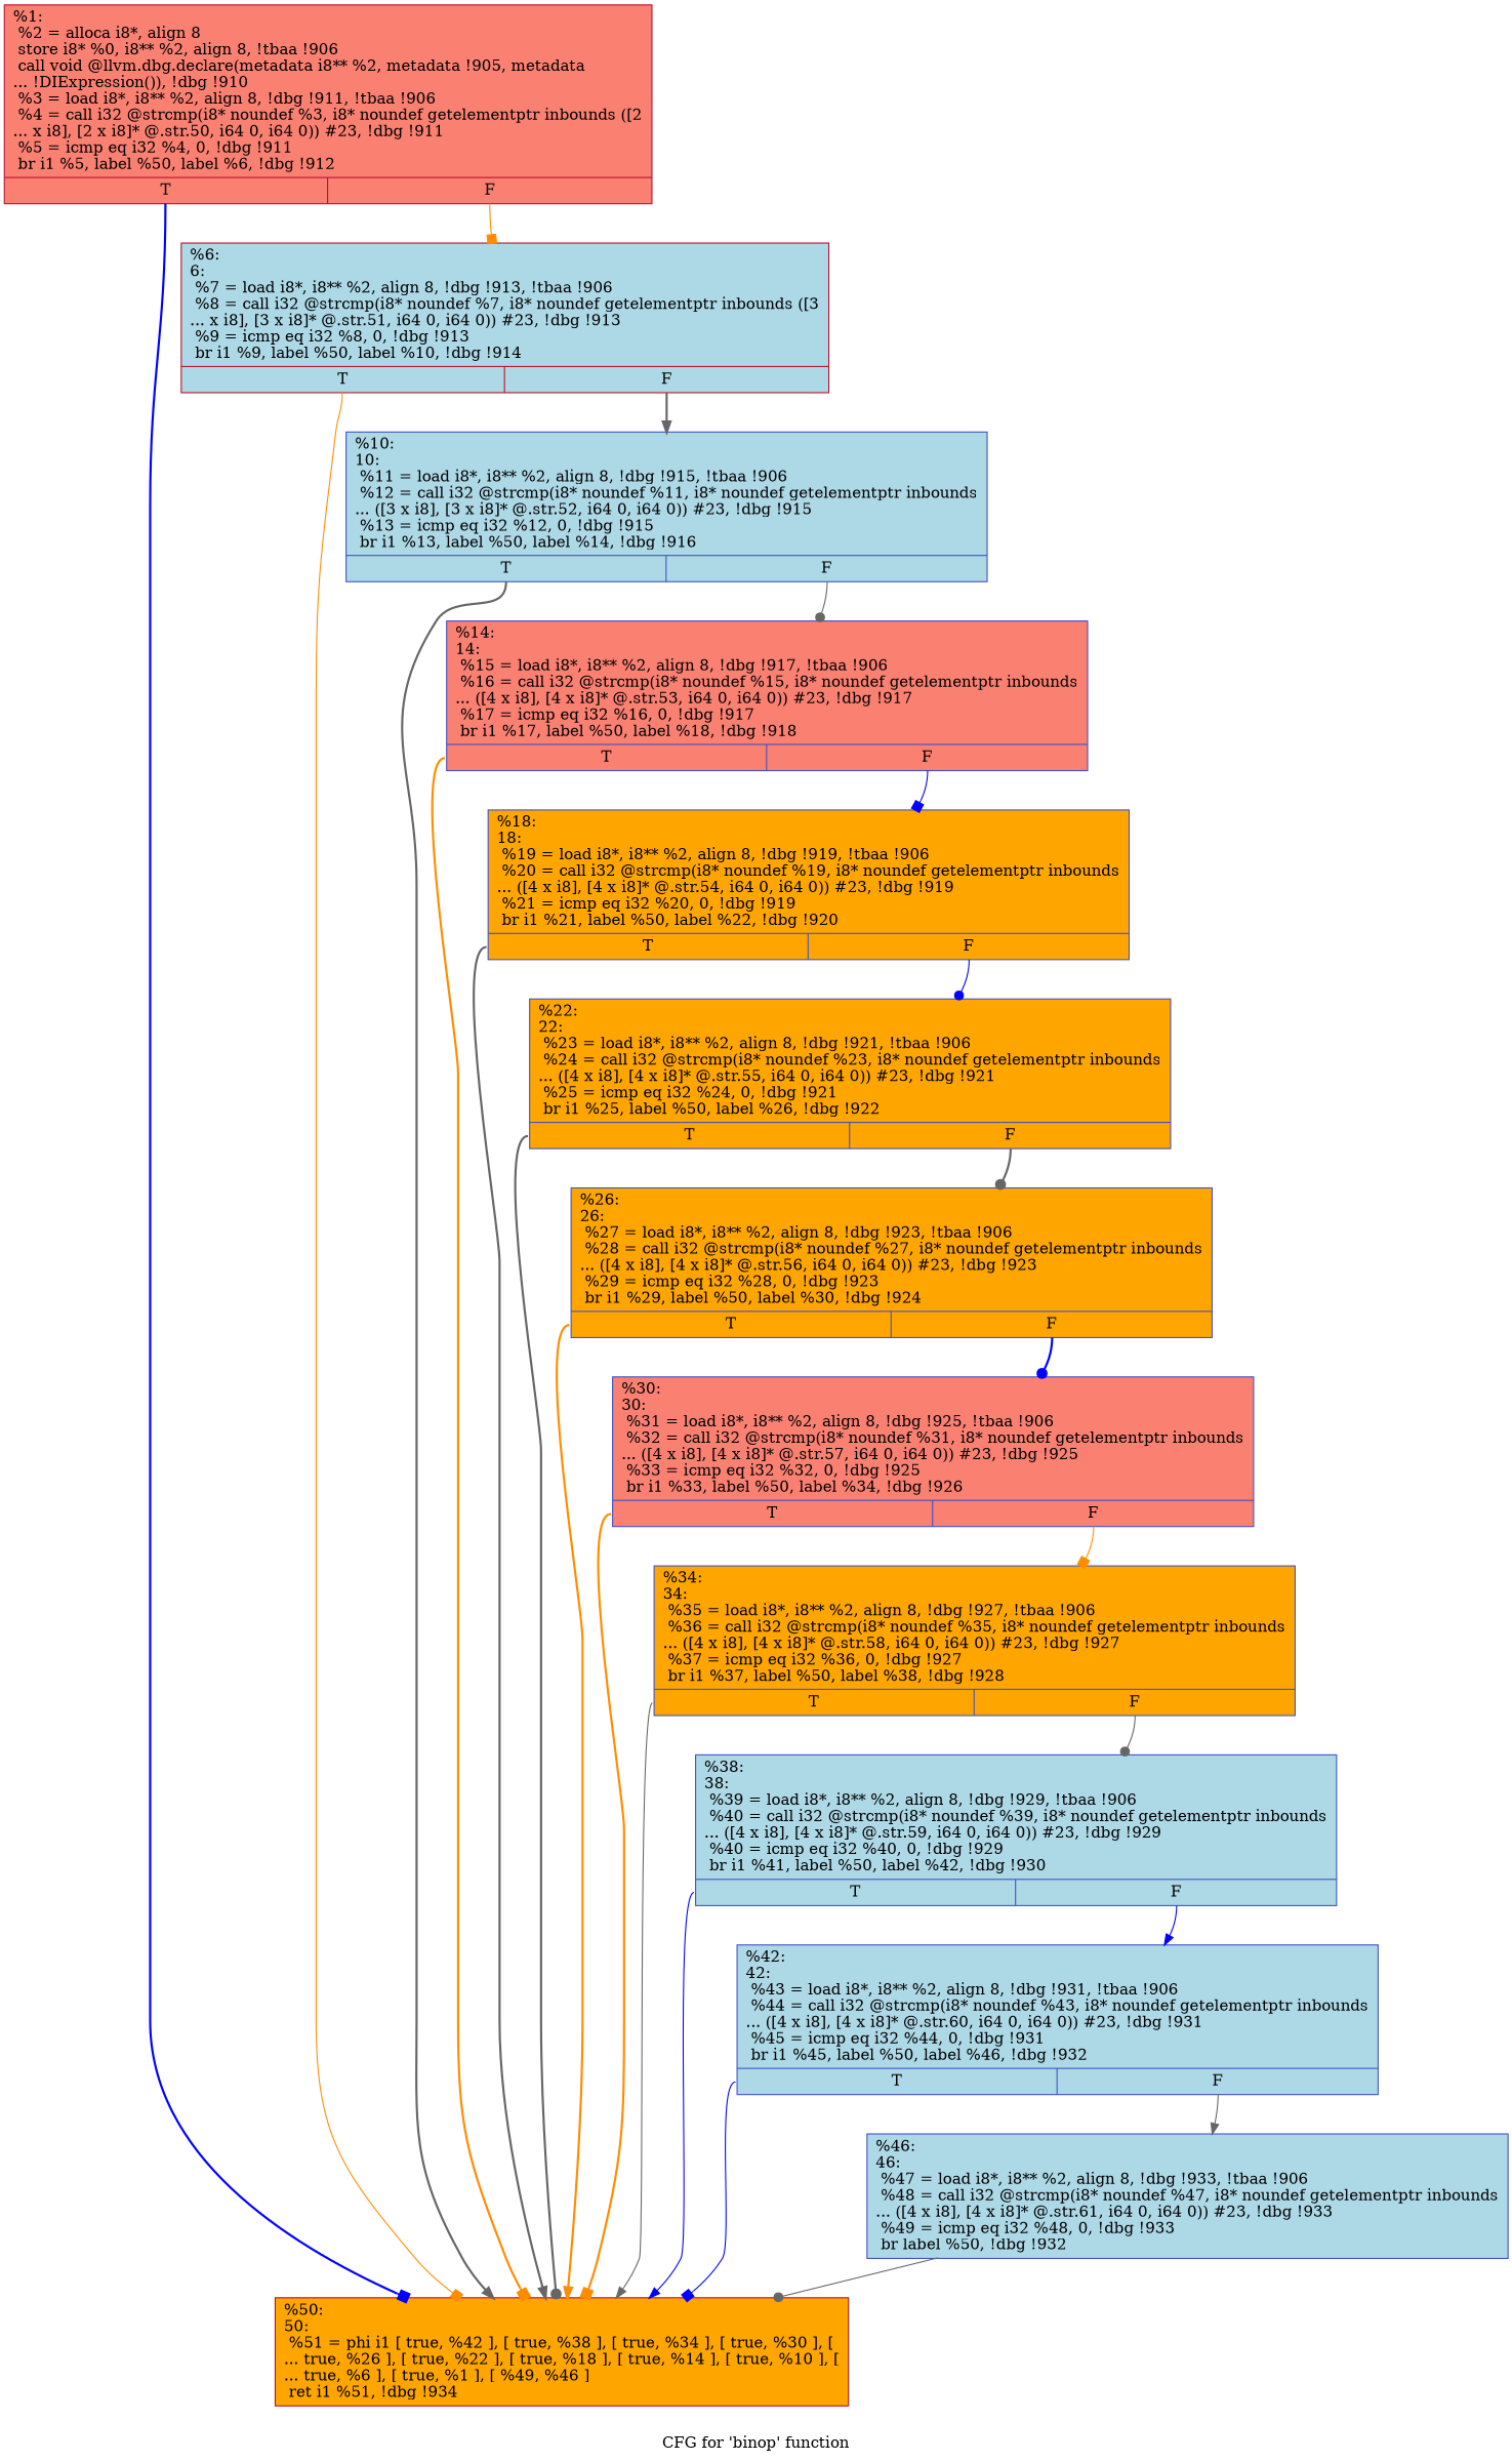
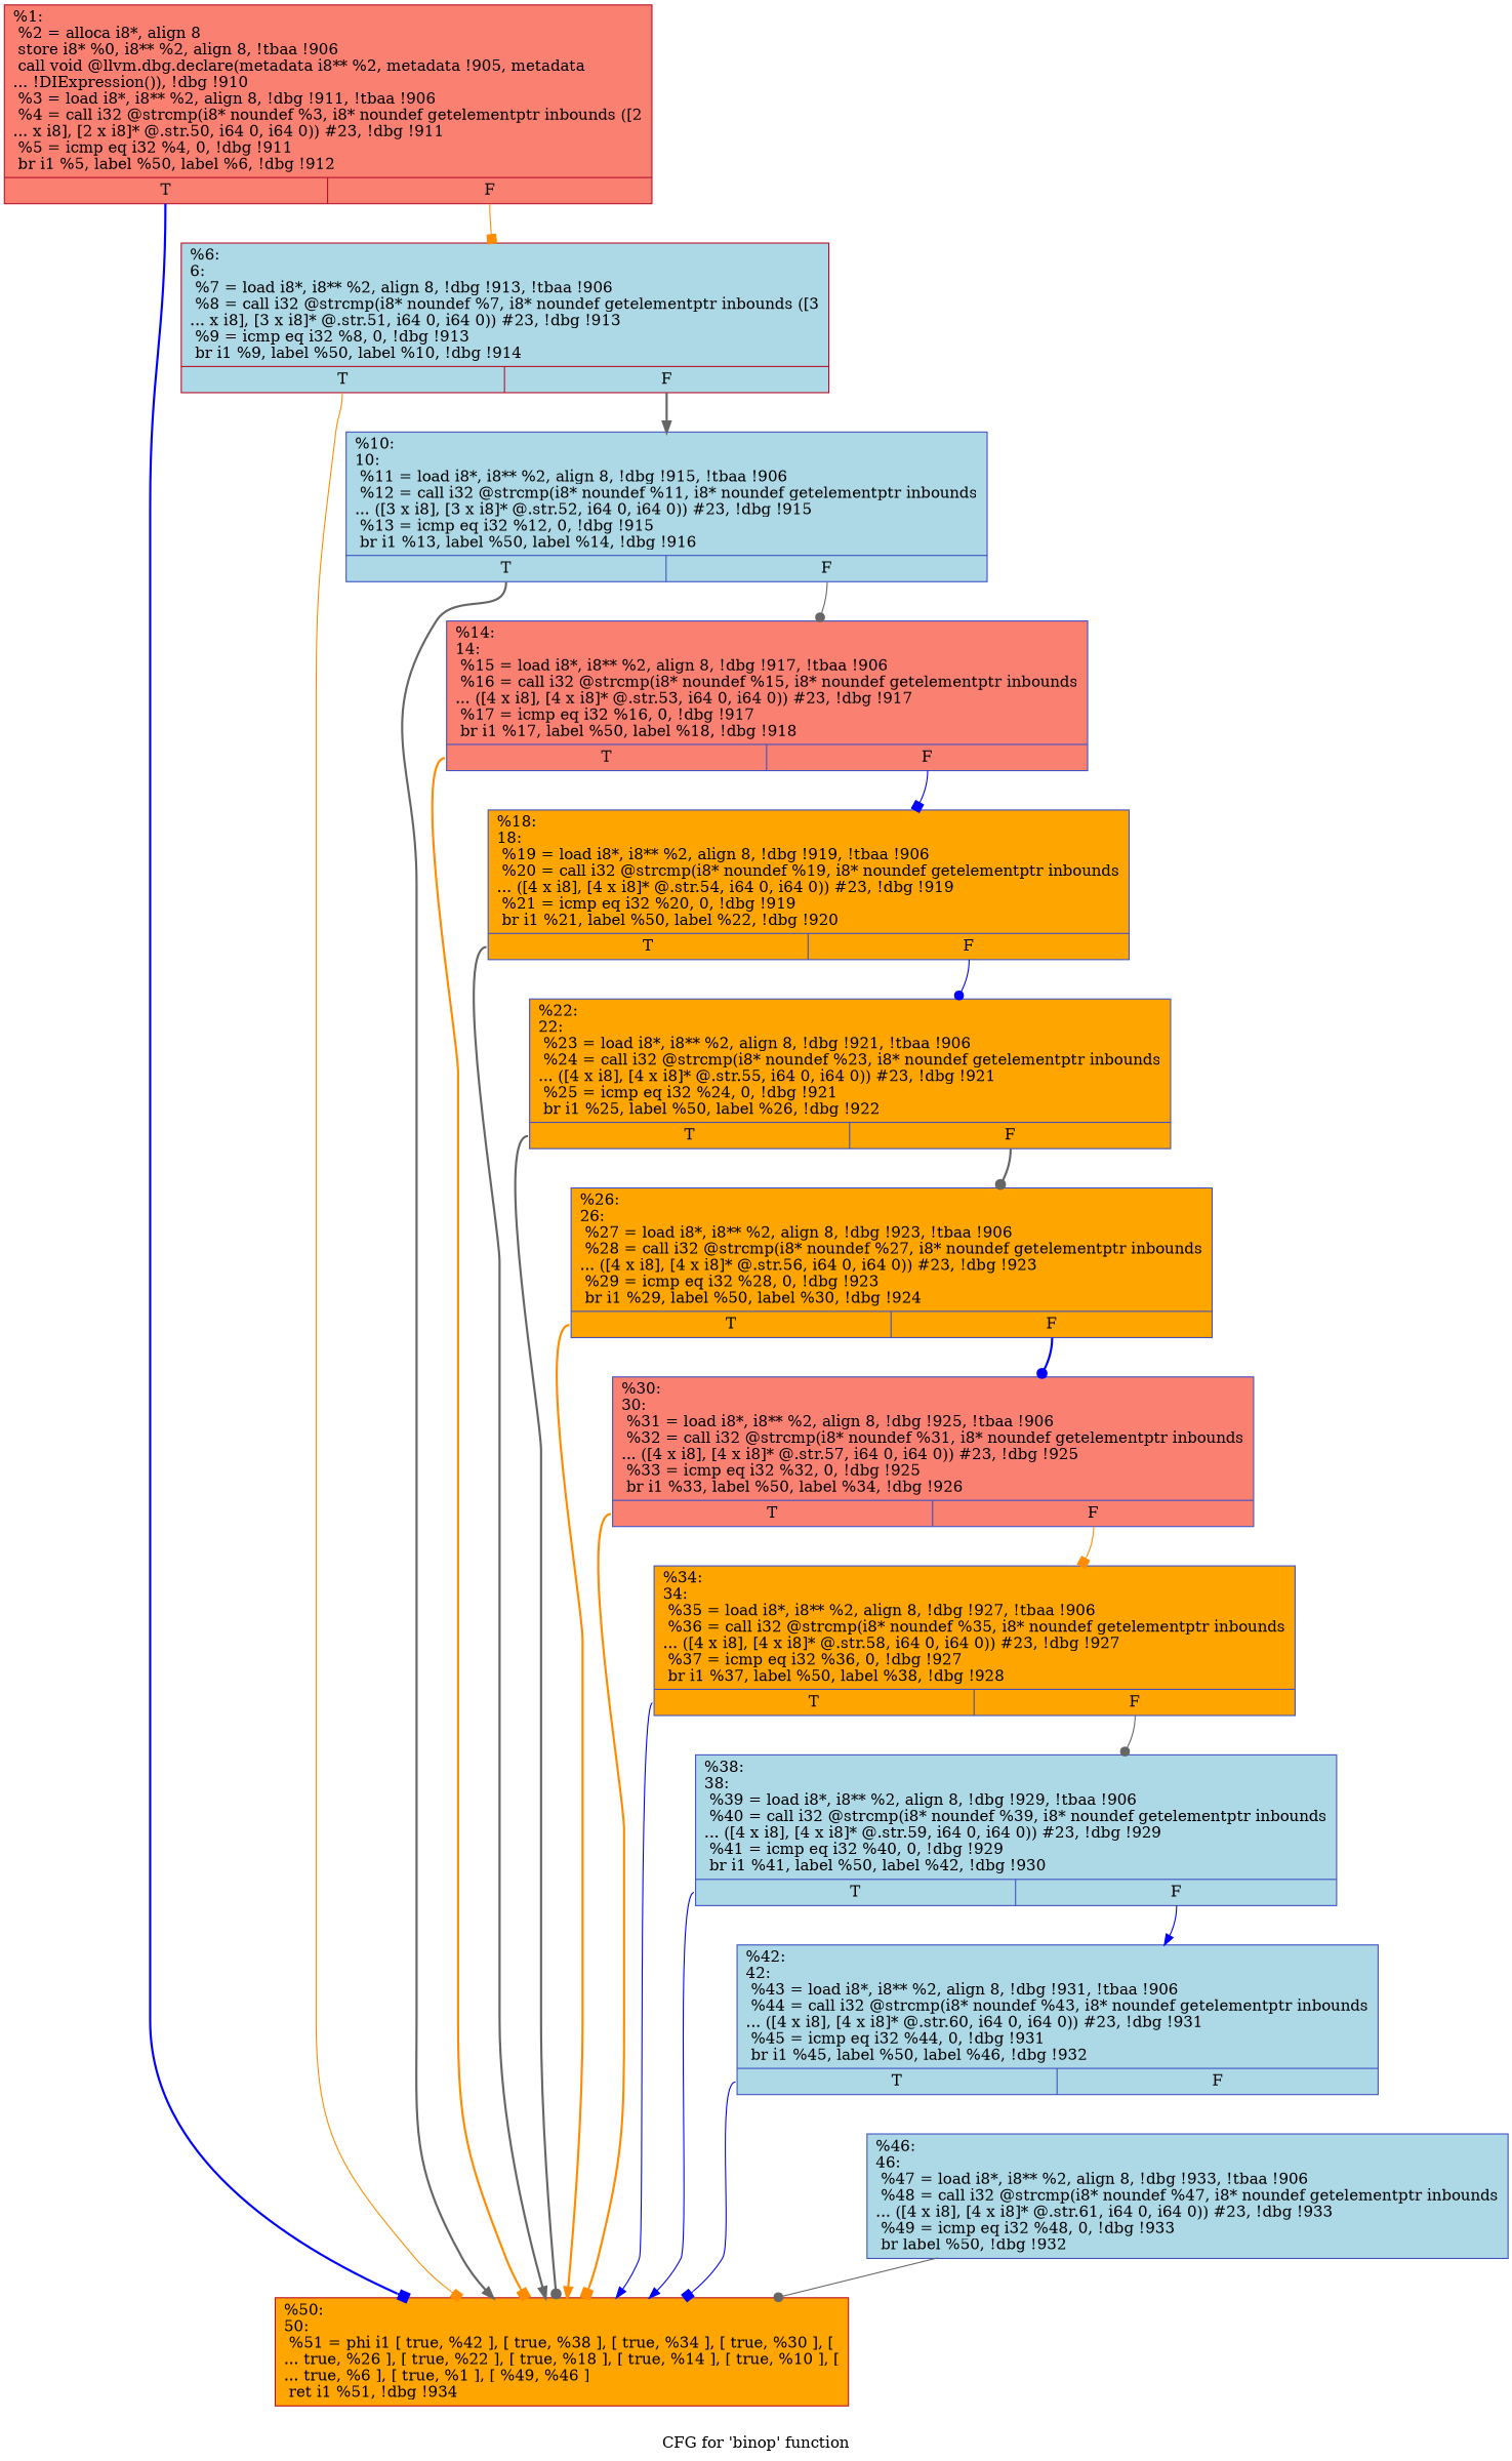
  digraph {
    label="CFG for 'binop' function"
    node [color="#3d50c3ff" fillcolor=orange shape=record style=filled]
    edge [arrowhead=box color=gray40 style=solid tailport=s0]
    n1 [color="#b70d28ff" fillcolor=salmon label="{%1:\l  %2 = alloca i8*, align 8\l  store i8* %0, i8** %2, align 8, !tbaa !906\l  call void @llvm.dbg.declare(metadata i8** %2, metadata !905, metadata\l... !DIExpression()), !dbg !910\l  %3 = load i8*, i8** %2, align 8, !dbg !911, !tbaa !906\l  %4 = call i32 @strcmp(i8* noundef %3, i8* noundef getelementptr inbounds ([2\l... x i8], [2 x i8]* @.str.50, i64 0, i64 0)) #23, !dbg !911\l  %5 = icmp eq i32 %4, 0, !dbg !911\l  br i1 %5, label %50, label %6, !dbg !912\l|{<s0>T|<s1>F}}"]
    n2 [color="#b70d28ff" label="{%50:\l50:                                               \l  %51 = phi i1 [ true, %42 ], [ true, %38 ], [ true, %34 ], [ true, %30 ], [\l... true, %26 ], [ true, %22 ], [ true, %18 ], [ true, %14 ], [ true, %10 ], [\l... true, %6 ], [ true, %1 ], [ %49, %46 ]\l  ret i1 %51, !dbg !934\l}"]
    n3 [color="#b70d28ff" fillcolor=lightblue label="{%6:\l6:                                                \l  %7 = load i8*, i8** %2, align 8, !dbg !913, !tbaa !906\l  %8 = call i32 @strcmp(i8* noundef %7, i8* noundef getelementptr inbounds ([3\l... x i8], [3 x i8]* @.str.51, i64 0, i64 0)) #23, !dbg !913\l  %9 = icmp eq i32 %8, 0, !dbg !913\l  br i1 %9, label %50, label %10, !dbg !914\l|{<s0>T|<s1>F}}"]
    n4 [fillcolor=lightblue label="{%10:\l10:                                               \l  %11 = load i8*, i8** %2, align 8, !dbg !915, !tbaa !906\l  %12 = call i32 @strcmp(i8* noundef %11, i8* noundef getelementptr inbounds\l... ([3 x i8], [3 x i8]* @.str.52, i64 0, i64 0)) #23, !dbg !915\l  %13 = icmp eq i32 %12, 0, !dbg !915\l  br i1 %13, label %50, label %14, !dbg !916\l|{<s0>T|<s1>F}}"]
    n5 [fillcolor=salmon label="{%14:\l14:                                               \l  %15 = load i8*, i8** %2, align 8, !dbg !917, !tbaa !906\l  %16 = call i32 @strcmp(i8* noundef %15, i8* noundef getelementptr inbounds\l... ([4 x i8], [4 x i8]* @.str.53, i64 0, i64 0)) #23, !dbg !917\l  %17 = icmp eq i32 %16, 0, !dbg !917\l  br i1 %17, label %50, label %18, !dbg !918\l|{<s0>T|<s1>F}}"]
    n6 [label="{%18:\l18:                                               \l  %19 = load i8*, i8** %2, align 8, !dbg !919, !tbaa !906\l  %20 = call i32 @strcmp(i8* noundef %19, i8* noundef getelementptr inbounds\l... ([4 x i8], [4 x i8]* @.str.54, i64 0, i64 0)) #23, !dbg !919\l  %21 = icmp eq i32 %20, 0, !dbg !919\l  br i1 %21, label %50, label %22, !dbg !920\l|{<s0>T|<s1>F}}"]
    n7 [label="{%22:\l22:                                               \l  %23 = load i8*, i8** %2, align 8, !dbg !921, !tbaa !906\l  %24 = call i32 @strcmp(i8* noundef %23, i8* noundef getelementptr inbounds\l... ([4 x i8], [4 x i8]* @.str.55, i64 0, i64 0)) #23, !dbg !921\l  %25 = icmp eq i32 %24, 0, !dbg !921\l  br i1 %25, label %50, label %26, !dbg !922\l|{<s0>T|<s1>F}}"]
    n8 [label="{%26:\l26:                                               \l  %27 = load i8*, i8** %2, align 8, !dbg !923, !tbaa !906\l  %28 = call i32 @strcmp(i8* noundef %27, i8* noundef getelementptr inbounds\l... ([4 x i8], [4 x i8]* @.str.56, i64 0, i64 0)) #23, !dbg !923\l  %29 = icmp eq i32 %28, 0, !dbg !923\l  br i1 %29, label %50, label %30, !dbg !924\l|{<s0>T|<s1>F}}"]
    n9 [fillcolor=salmon label="{%30:\l30:                                               \l  %31 = load i8*, i8** %2, align 8, !dbg !925, !tbaa !906\l  %32 = call i32 @strcmp(i8* noundef %31, i8* noundef getelementptr inbounds\l... ([4 x i8], [4 x i8]* @.str.57, i64 0, i64 0)) #23, !dbg !925\l  %33 = icmp eq i32 %32, 0, !dbg !925\l  br i1 %33, label %50, label %34, !dbg !926\l|{<s0>T|<s1>F}}"]
    n10 [label="{%34:\l34:                                               \l  %35 = load i8*, i8** %2, align 8, !dbg !927, !tbaa !906\l  %36 = call i32 @strcmp(i8* noundef %35, i8* noundef getelementptr inbounds\l... ([4 x i8], [4 x i8]* @.str.58, i64 0, i64 0)) #23, !dbg !927\l  %37 = icmp eq i32 %36, 0, !dbg !927\l  br i1 %37, label %50, label %38, !dbg !928\l|{<s0>T|<s1>F}}"]
-   n11 [fillcolor=lightblue label="{%38:\l38:                                               \l  %39 = load i8*, i8** %2, align 8, !dbg !929, !tbaa !906\l  %40 = call i32 @strcmp(i8* noundef %39, i8* noundef getelementptr inbounds\l... ([4 x i8], [4 x i8]* @.str.59, i64 0, i64 0)) #23, !dbg !929\l  %40 = icmp eq i32 %40, 0, !dbg !929\l  br i1 %41, label %50, label %42, !dbg !930\l|{<s0>T|<s1>F}}"]
+   n11 [fillcolor=lightblue label="{%38:\l38:                                               \l  %39 = load i8*, i8** %2, align 8, !dbg !929, !tbaa !906\l  %40 = call i32 @strcmp(i8* noundef %39, i8* noundef getelementptr inbounds\l... ([4 x i8], [4 x i8]* @.str.59, i64 0, i64 0)) #23, !dbg !929\l  %41 = icmp eq i32 %40, 0, !dbg !929\l  br i1 %41, label %50, label %42, !dbg !930\l|{<s0>T|<s1>F}}"]
    n12 [fillcolor=lightblue label="{%42:\l42:                                               \l  %43 = load i8*, i8** %2, align 8, !dbg !931, !tbaa !906\l  %44 = call i32 @strcmp(i8* noundef %43, i8* noundef getelementptr inbounds\l... ([4 x i8], [4 x i8]* @.str.60, i64 0, i64 0)) #23, !dbg !931\l  %45 = icmp eq i32 %44, 0, !dbg !931\l  br i1 %45, label %50, label %46, !dbg !932\l|{<s0>T|<s1>F}}"]
    n13 [fillcolor=lightblue label="{%46:\l46:                                               \l  %47 = load i8*, i8** %2, align 8, !dbg !933, !tbaa !906\l  %48 = call i32 @strcmp(i8* noundef %47, i8* noundef getelementptr inbounds\l... ([4 x i8], [4 x i8]* @.str.61, i64 0, i64 0)) #23, !dbg !933\l  %49 = icmp eq i32 %48, 0, !dbg !933\l  br label %50, !dbg !932\l}"]
    n1 -> n2 [color=blue style=bold]
    n1 -> n3 [color=darkorange tailport=s1]
    n3 -> n2 [color=darkorange]
    n3 -> n4 [arrowhead=normal style=bold tailport=s1]
    n4 -> n2 [arrowhead=normal style=bold]
    n4 -> n5 [arrowhead=dot tailport=s1]
    n5 -> n2 [color=darkorange style=bold]
    n5 -> n6 [color=blue tailport=s1]
    n6 -> n2 [arrowhead=normal style=bold]
    n6 -> n7 [arrowhead=dot color=blue tailport=s1]
    n7 -> n2 [arrowhead=dot style=bold]
    n7 -> n8 [arrowhead=dot style=bold tailport=s1]
    n8 -> n2 [arrowhead=normal color=darkorange style=bold]
    n8 -> n9 [arrowhead=dot color=blue style=bold tailport=s1]
    n9 -> n2 [color=darkorange style=bold]
    n9 -> n10 [color=darkorange tailport=s1]
-   n10 -> n2 [arrowhead=normal]
+   n10 -> n2 [arrowhead=normal color=blue]
    n10 -> n11 [arrowhead=dot tailport=s1]
    n11 -> n2 [arrowhead=normal color=blue]
    n11 -> n12 [arrowhead=normal color=blue tailport=s1]
    n12 -> n2 [color=blue]
-   n12 -> n13 [arrowhead=normal tailport=s1]
    n13 -> n2 [arrowhead=dot]
  }
